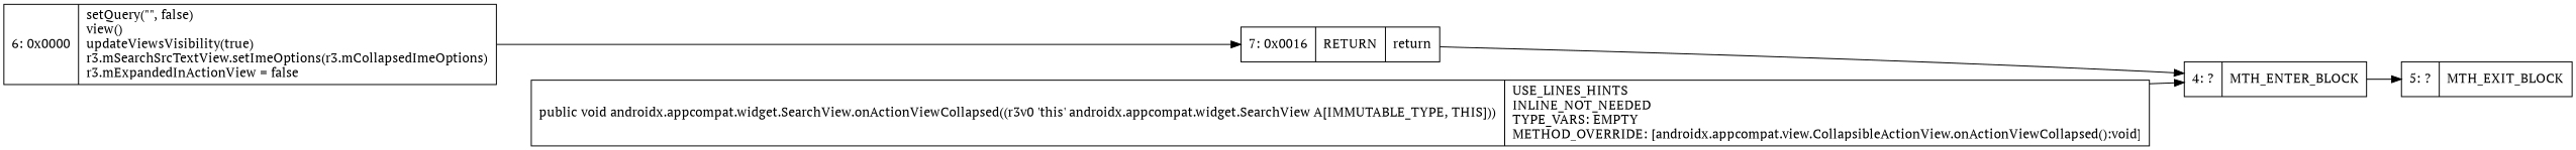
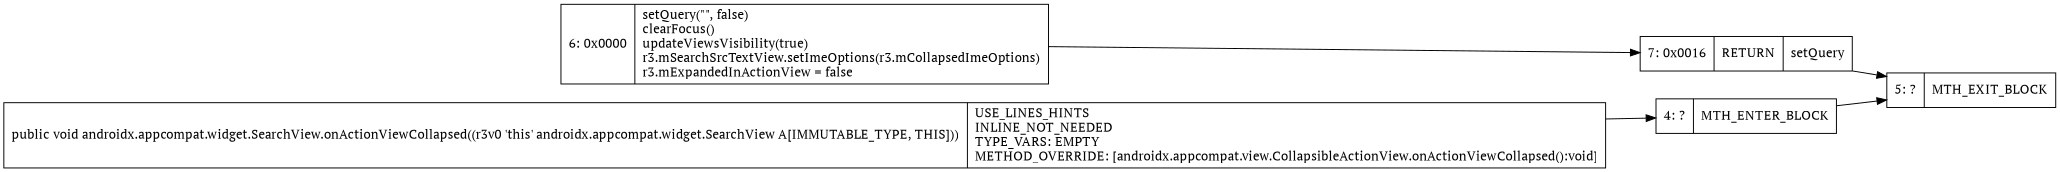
  digraph {
    fontname="PT Serif"
    rankdir=LR
    node [fontname="PT Serif" shape=record]
    edge [fontname="PT Serif"]
    n1 [label="{4\:\ ?|MTH_ENTER_BLOCK\l}"]
    n2 [label="{5\:\ ?|MTH_EXIT_BLOCK\l}"]
-   n3 [label="{6\:\ 0x0000|setQuery(\"\", false)\lview()\lupdateViewsVisibility(true)\lr3.mSearchSrcTextView.setImeOptions(r3.mCollapsedImeOptions)\lr3.mExpandedInActionView = false\l}"]
-   n4 [label="{7\:\ 0x0016|RETURN\l|return\l}"]
+   n3 [label="{6\:\ 0x0000|setQuery(\"\", false)\lclearFocus()\lupdateViewsVisibility(true)\lr3.mSearchSrcTextView.setImeOptions(r3.mCollapsedImeOptions)\lr3.mExpandedInActionView = false\l}"]
+   n4 [label="{7\:\ 0x0016|RETURN\l|setQuery\l}"]
    n5 [label="{public void androidx.appcompat.widget.SearchView.onActionViewCollapsed((r3v0 'this' androidx.appcompat.widget.SearchView A[IMMUTABLE_TYPE, THIS]))  | USE_LINES_HINTS\lINLINE_NOT_NEEDED\lTYPE_VARS: EMPTY\lMETHOD_OVERRIDE: [androidx.appcompat.view.CollapsibleActionView.onActionViewCollapsed():void]\l}"]
    n1 -> n2
    n3 -> n4
-   n4 -> n1
+   n4 -> n2
    n5 -> n1
  }
